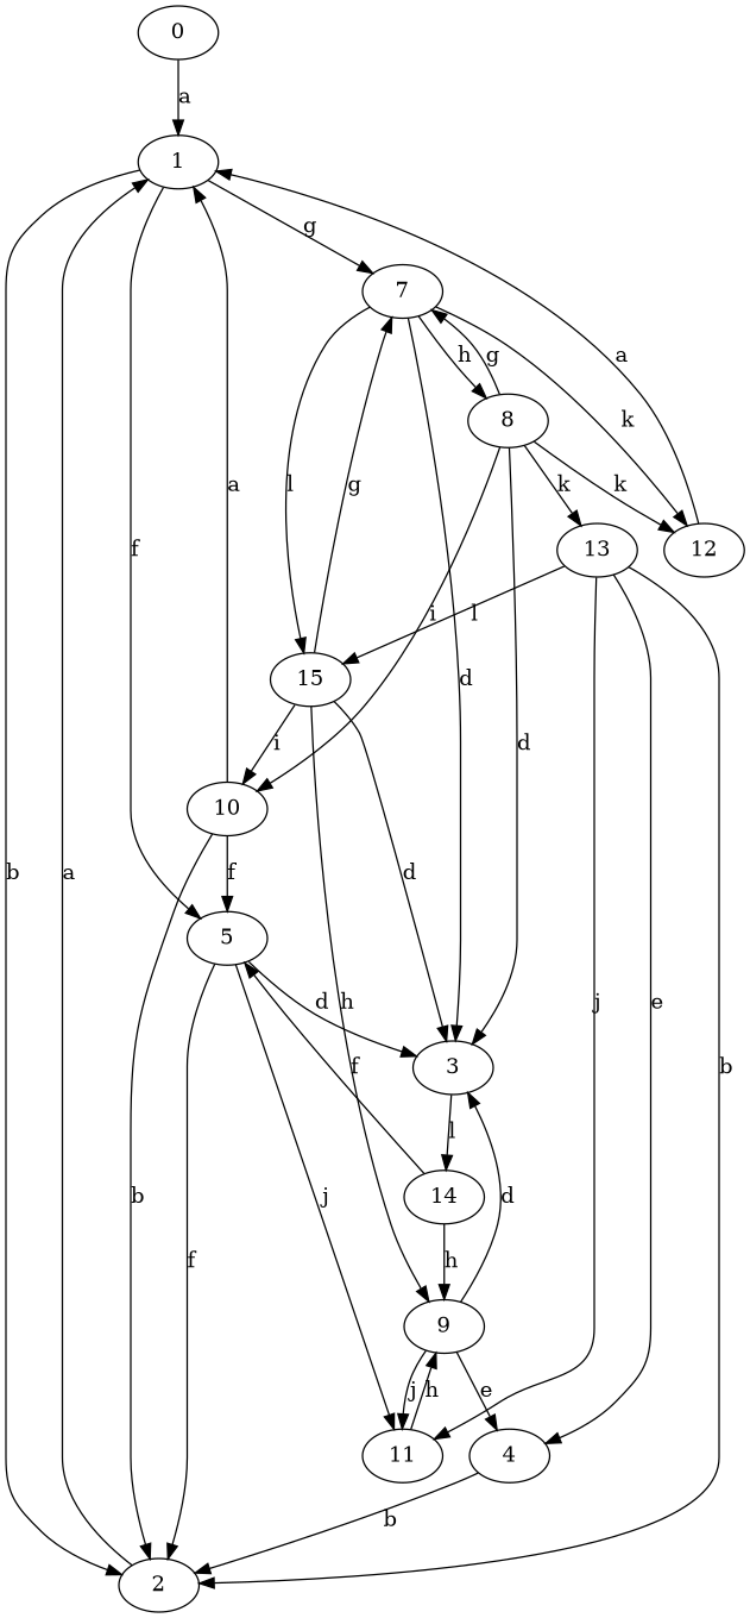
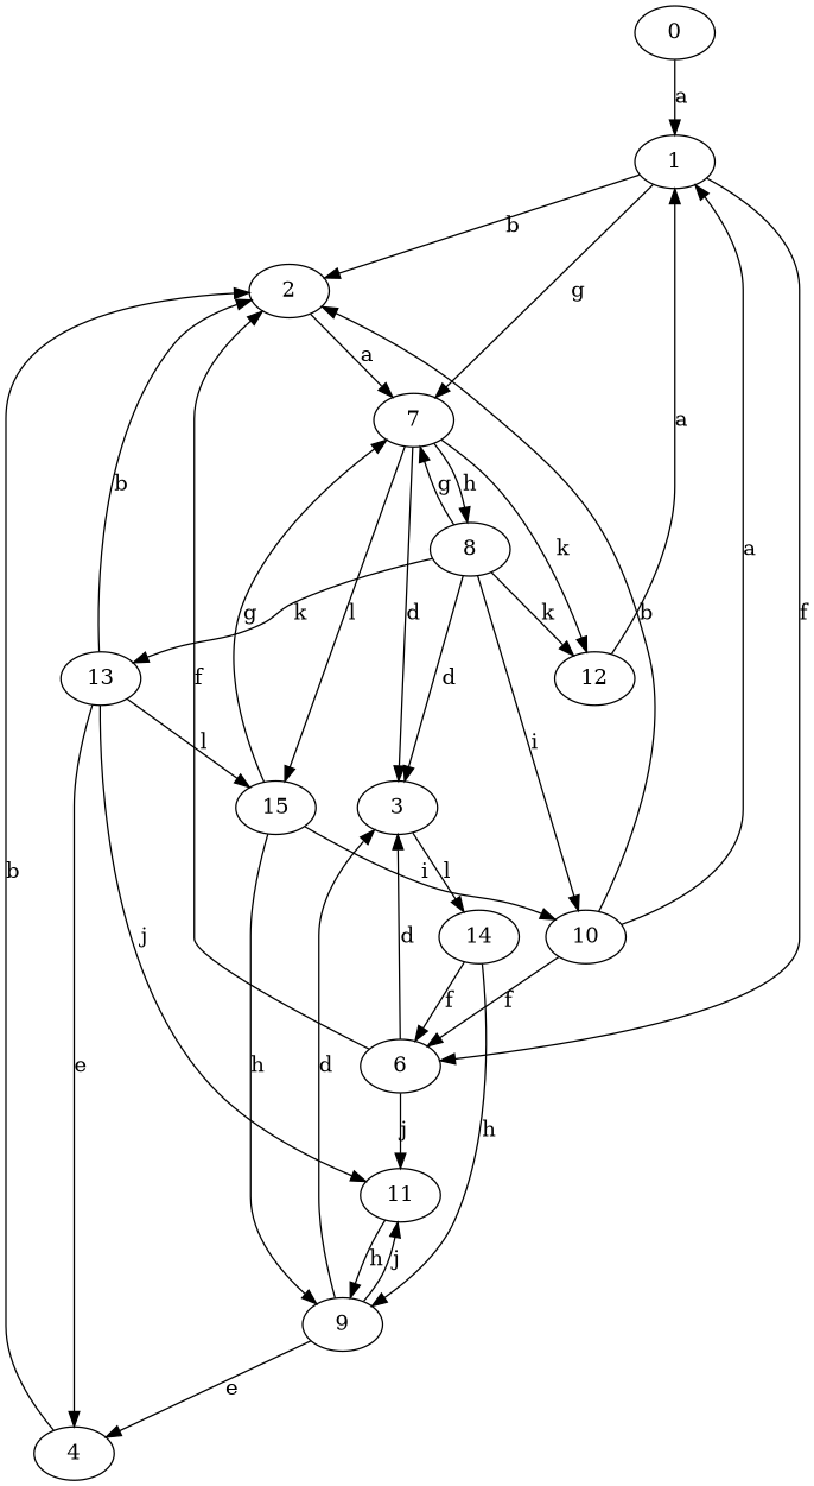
  strict digraph {
    0
    1
    2
-   6 [label=5]
+   6
    7
    10
    3
    11
    8
    12
    15
    14
    9
    4
    13
    0 -> 1 [label=a]
    1 -> 2 [label=b]
    1 -> 6 [label=f]
    1 -> 7 [label=g]
-   2 -> 1 [label=a]
+   2 -> 7 [label=a]
    6 -> 2 [label=f]
    6 -> 3 [label=d]
    6 -> 11 [label=j]
    7 -> 3 [label=d]
    7 -> 8 [label=h]
    7 -> 12 [label=k]
    7 -> 15 [label=l]
    10 -> 1 [label=a]
    10 -> 2 [label=b]
    10 -> 6 [label=f]
    3 -> 14 [label=l]
    11 -> 9 [label=h]
    8 -> 7 [label=g]
    8 -> 10 [label=i]
    8 -> 3 [label=d]
    8 -> 12 [label=k]
    8 -> 13 [label=k]
    12 -> 1 [label=a]
    15 -> 7 [label=g]
    15 -> 10 [label=i]
-   15 -> 3 [label=d]
    15 -> 9 [label=h]
    14 -> 6 [label=f]
    14 -> 9 [label=h]
    9 -> 3 [label=d]
    9 -> 11 [label=j]
    9 -> 4 [label=e]
    4 -> 2 [label=b]
    13 -> 2 [label=b]
    13 -> 11 [label=j]
    13 -> 15 [label=l]
    13 -> 4 [label=e]
  }
